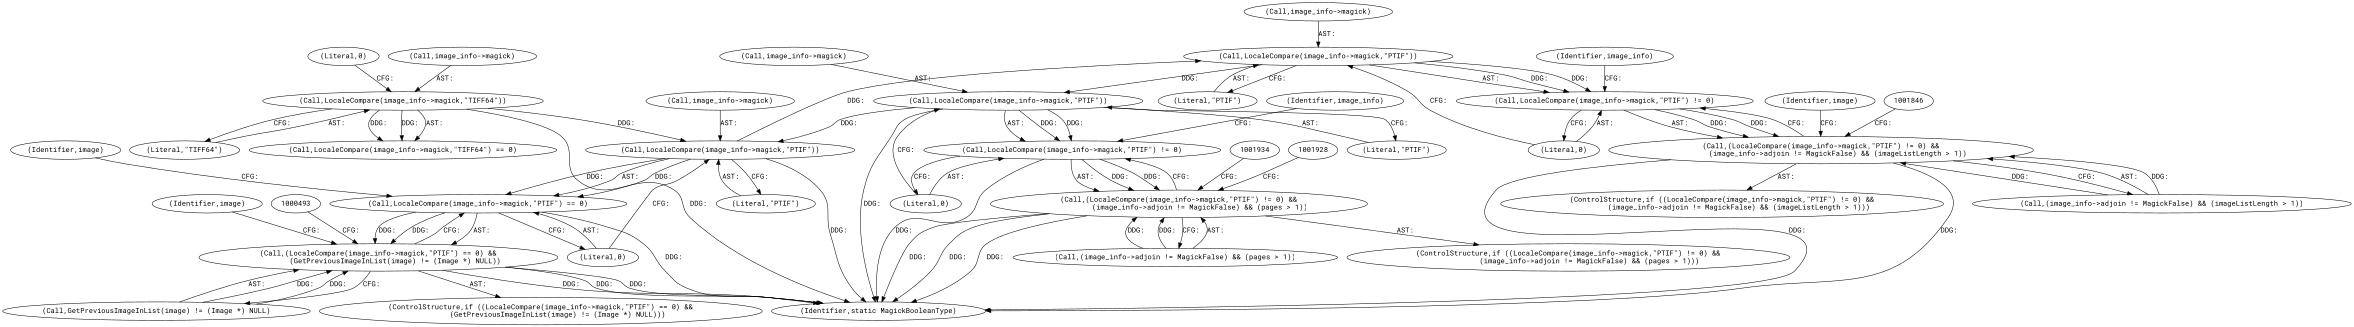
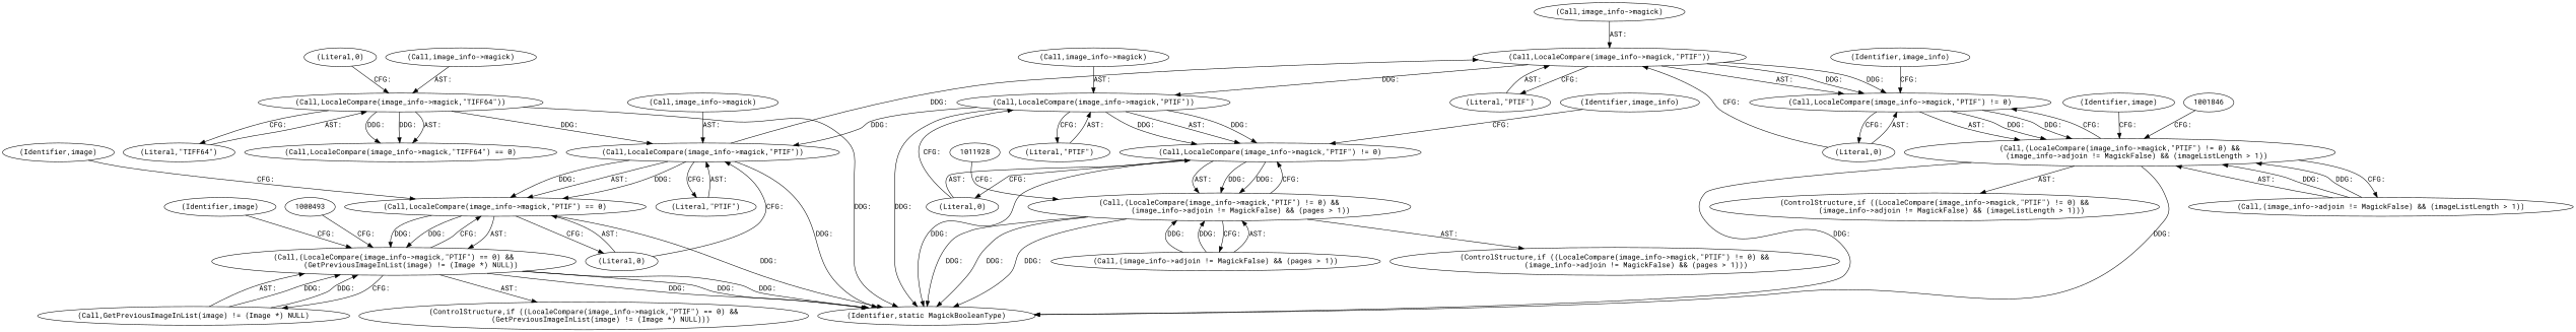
  digraph {
    fontname="Roboto Mono"
    node [fontname="Roboto Mono"]
    edge [fontname="Roboto Mono"]
    n1 [label="(Call,LocaleCompare(image_info->magick,\"PTIF\"))"]
    n2 [label="(Call,LocaleCompare(image_info->magick,\"PTIF\"))"]
    n3 [label="(Call,LocaleCompare(image_info->magick,\"PTIF\") != 0)"]
    n4 [label="(Literal,\"PTIF\")"]
    n5 [label="(Call,LocaleCompare(image_info->magick,\"PTIF\"))"]
    n6 [label="(Identifier,static MagickBooleanType)"]
    n7 [label="(Call,LocaleCompare(image_info->magick,\"PTIF\") != 0)"]
    n8 [label="(Literal,\"PTIF\")"]
    n9 [label="(Call,(LocaleCompare(image_info->magick,\"PTIF\") != 0) &&\n        (image_info->adjoin != MagickFalse) && (imageListLength > 1))"]
    n10 [label="(Literal,0)"]
    n11 [label="(Call,LocaleCompare(image_info->magick,\"PTIF\") == 0)"]
    n12 [label="(Literal,\"PTIF\")"]
    n13 [label="(Call,(LocaleCompare(image_info->magick,\"PTIF\") == 0) &&\n        (GetPreviousImageInList(image) != (Image *) NULL))"]
    n14 [label="(Literal,0)"]
    n15 [label="(Call,LocaleCompare(image_info->magick,\"TIFF64\"))"]
    n16 [label="(Call,LocaleCompare(image_info->magick,\"TIFF64\") == 0)"]
    n17 [label="(Literal,\"TIFF64\")"]
    n18 [label="(Call,(LocaleCompare(image_info->magick,\"PTIF\") != 0) &&\n          (image_info->adjoin != MagickFalse) && (pages > 1))"]
    n19 [label="(Literal,0)"]
    n20 [label="(Call,(image_info->adjoin != MagickFalse) && (imageListLength > 1))"]
    n21 [label="(ControlStructure,if ((LocaleCompare(image_info->magick,\"PTIF\") != 0) &&\n        (image_info->adjoin != MagickFalse) && (imageListLength > 1)))"]
    n22 [label="(Call,GetPreviousImageInList(image) != (Image *) NULL)"]
    n23 [label="(ControlStructure,if ((LocaleCompare(image_info->magick,\"PTIF\") == 0) &&\n        (GetPreviousImageInList(image) != (Image *) NULL)))"]
    n24 [label="(Call,(image_info->adjoin != MagickFalse) && (pages > 1))"]
    n25 [label="(ControlStructure,if ((LocaleCompare(image_info->magick,\"PTIF\") != 0) &&\n          (image_info->adjoin != MagickFalse) && (pages > 1)))"]
    n26 [label="(Identifier,image_info)"]
    n27 [label="(Identifier,image_info)"]
    n28 [label="(Identifier,image)"]
    n29 [label="(Call,image_info->magick)"]
    n30 [label="(Literal,0)"]
    n31 [label="(Identifier,image)"]
    n32 [label="(Call,image_info->magick)"]
    n33 [label="(Call,image_info->magick)"]
    n34 [label="(Identifier,image)"]
    n35 [label="(Call,image_info->magick)"]
    1001846
    1000493
-   1001928
-   1001934
+   1001928 [label=1011928]
    n1 -> n2 [label="DDG: "]
    n1 -> n3 [label="AST: "]
    n1 -> n3 [label="DDG: "]
    n1 -> n3 [label="DDG: "]
    n1 -> n4 [label="CFG: "]
    n2 -> n5 [label="DDG: "]
    n2 -> n6 [label="DDG: "]
    n2 -> n7 [label="AST: "]
    n2 -> n7 [label="DDG: "]
    n2 -> n7 [label="DDG: "]
    n2 -> n8 [label="CFG: "]
    n3 -> n9 [label="AST: "]
    n3 -> n9 [label="DDG: "]
    n3 -> n9 [label="DDG: "]
    n3 -> n10 [label="CFG: "]
    n4 -> n1 [label="AST: "]
    n5 -> n1 [label="DDG: "]
    n5 -> n6 [label="DDG: "]
    n5 -> n11 [label="AST: "]
    n5 -> n11 [label="DDG: "]
    n5 -> n11 [label="DDG: "]
    n5 -> n12 [label="CFG: "]
    n7 -> n6 [label="DDG: "]
    n7 -> n18 [label="AST: "]
    n7 -> n18 [label="DDG: "]
    n7 -> n18 [label="DDG: "]
    n7 -> n19 [label="CFG: "]
    n8 -> n2 [label="AST: "]
    n9 -> n3 [label="CFG: "]
    n9 -> n6 [label="DDG: "]
    n9 -> n6 [label="DDG: "]
    n9 -> n20 [label="CFG: "]
    n9 -> n21 [label="AST: "]
    n10 -> n1 [label="CFG: "]
    n10 -> n3 [label="AST: "]
    n11 -> n6 [label="DDG: "]
    n11 -> n13 [label="AST: "]
    n11 -> n13 [label="DDG: "]
    n11 -> n13 [label="DDG: "]
    n11 -> n14 [label="CFG: "]
    n12 -> n5 [label="AST: "]
    n13 -> n6 [label="DDG: "]
    n13 -> n6 [label="DDG: "]
    n13 -> n6 [label="DDG: "]
    n13 -> n11 [label="CFG: "]
    n13 -> n22 [label="CFG: "]
    n13 -> n23 [label="AST: "]
    n14 -> n5 [label="CFG: "]
    n14 -> n11 [label="AST: "]
    n15 -> n5 [label="DDG: "]
    n15 -> n6 [label="DDG: "]
    n15 -> n16 [label="AST: "]
    n15 -> n16 [label="DDG: "]
    n15 -> n16 [label="DDG: "]
    n15 -> n17 [label="CFG: "]
    n17 -> n15 [label="AST: "]
    n18 -> n6 [label="DDG: "]
    n18 -> n6 [label="DDG: "]
    n18 -> n6 [label="DDG: "]
    n18 -> n7 [label="CFG: "]
    n18 -> n24 [label="CFG: "]
    n18 -> n25 [label="AST: "]
    n19 -> n2 [label="CFG: "]
    n19 -> n7 [label="AST: "]
    n20 -> n9 [label="AST: "]
    n20 -> n9 [label="DDG: "]
    n20 -> n9 [label="DDG: "]
    n22 -> n13 [label="AST: "]
    n22 -> n13 [label="DDG: "]
    n22 -> n13 [label="DDG: "]
    n24 -> n18 [label="AST: "]
    n24 -> n18 [label="DDG: "]
    n24 -> n18 [label="DDG: "]
    n26 -> n7 [label="CFG: "]
    n27 -> n3 [label="CFG: "]
    n28 -> n9 [label="CFG: "]
    n29 -> n15 [label="AST: "]
    n30 -> n15 [label="CFG: "]
    n31 -> n11 [label="CFG: "]
    n32 -> n1 [label="AST: "]
    n33 -> n2 [label="AST: "]
    n34 -> n13 [label="CFG: "]
    n35 -> n5 [label="AST: "]
    1001846 -> n9 [label="CFG: "]
    1000493 -> n13 [label="CFG: "]
    1001928 -> n18 [label="CFG: "]
-   1001934 -> n18 [label="CFG: "]
  }
